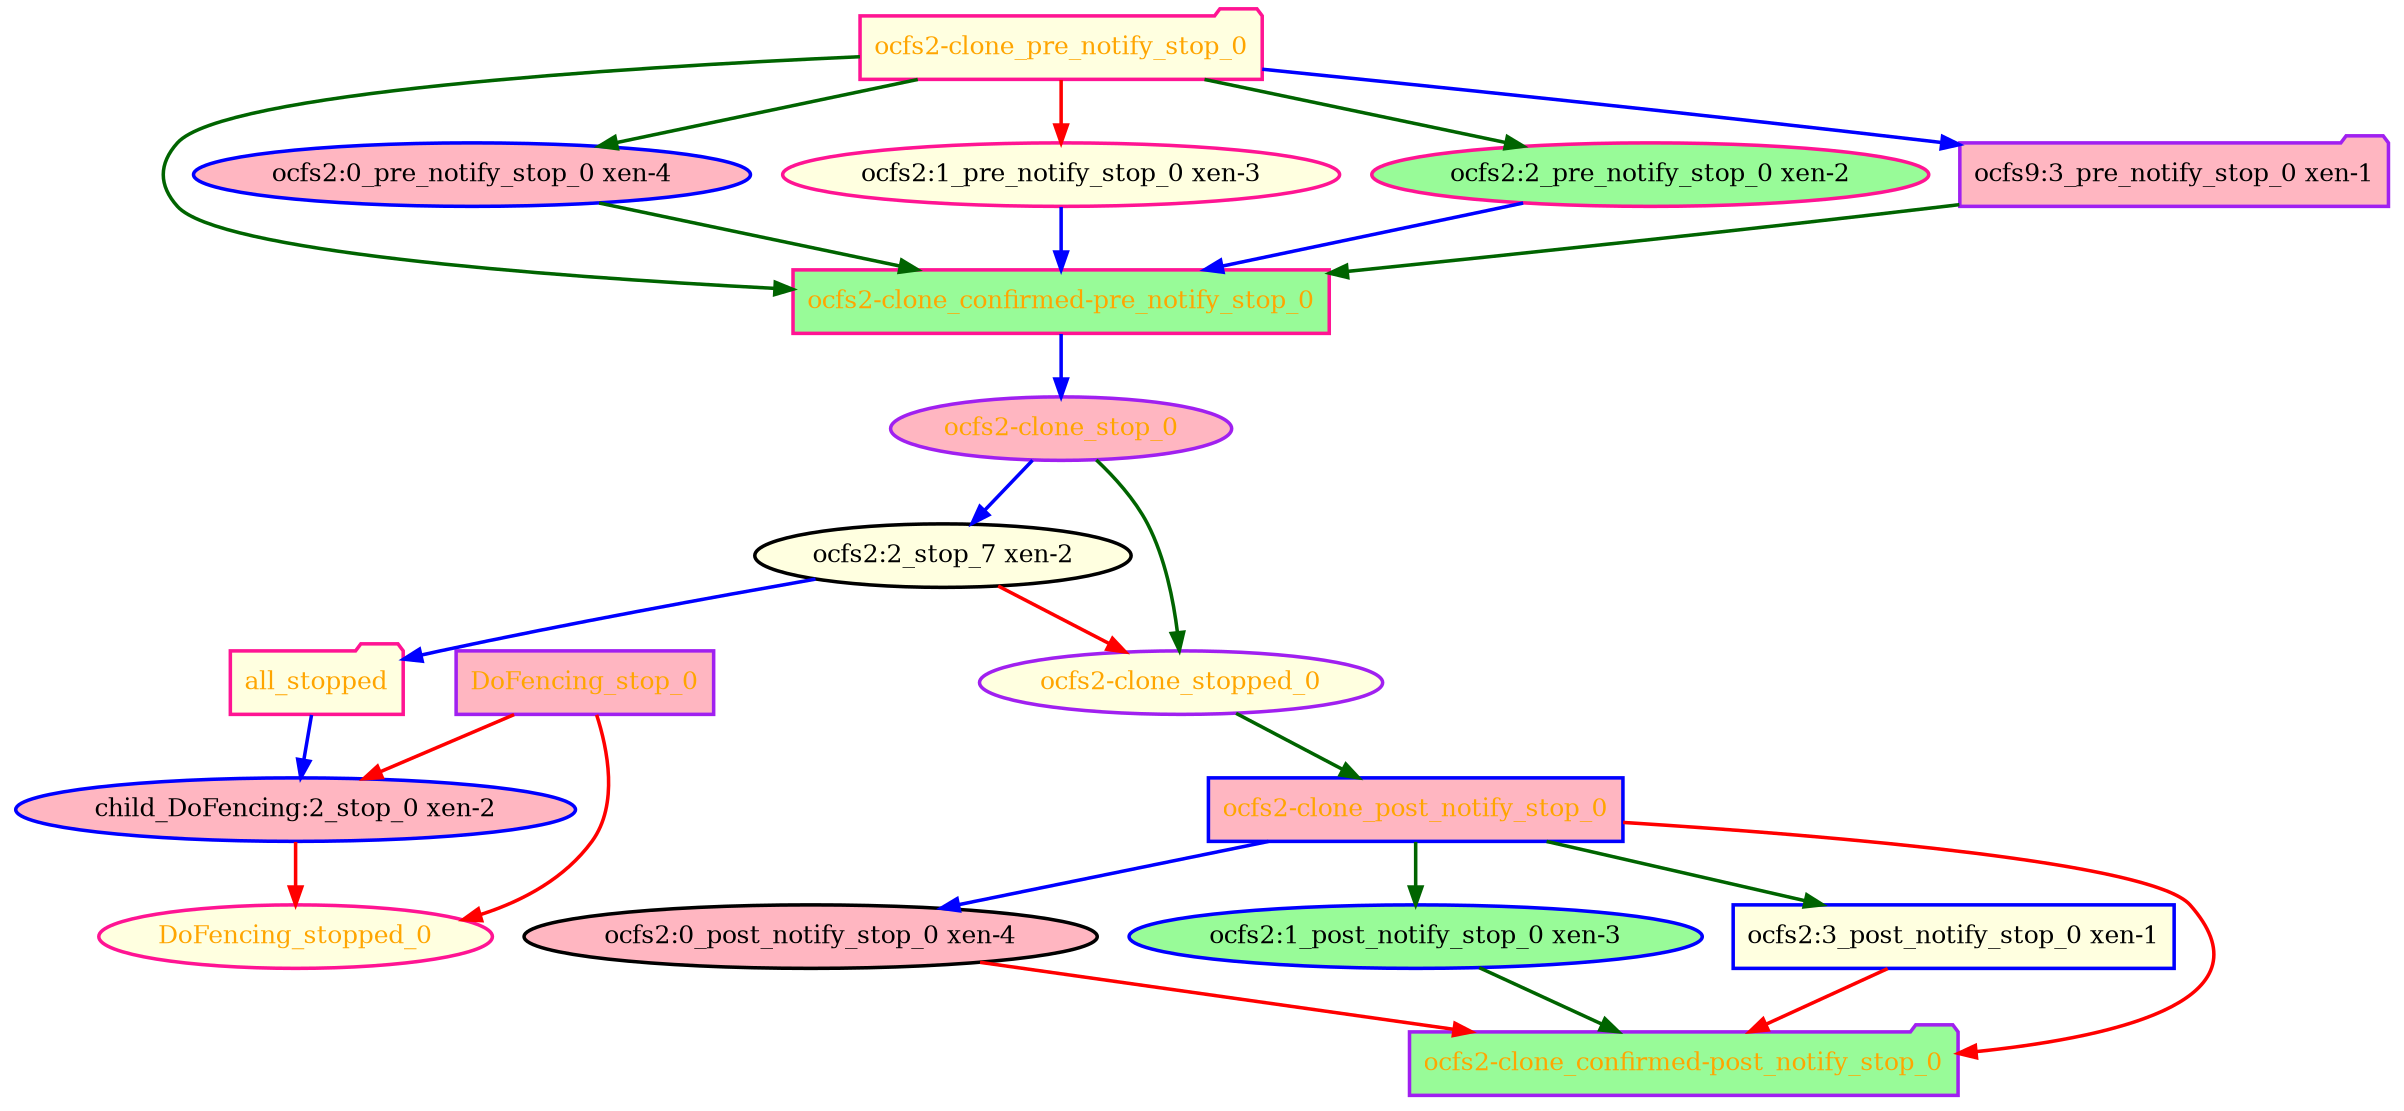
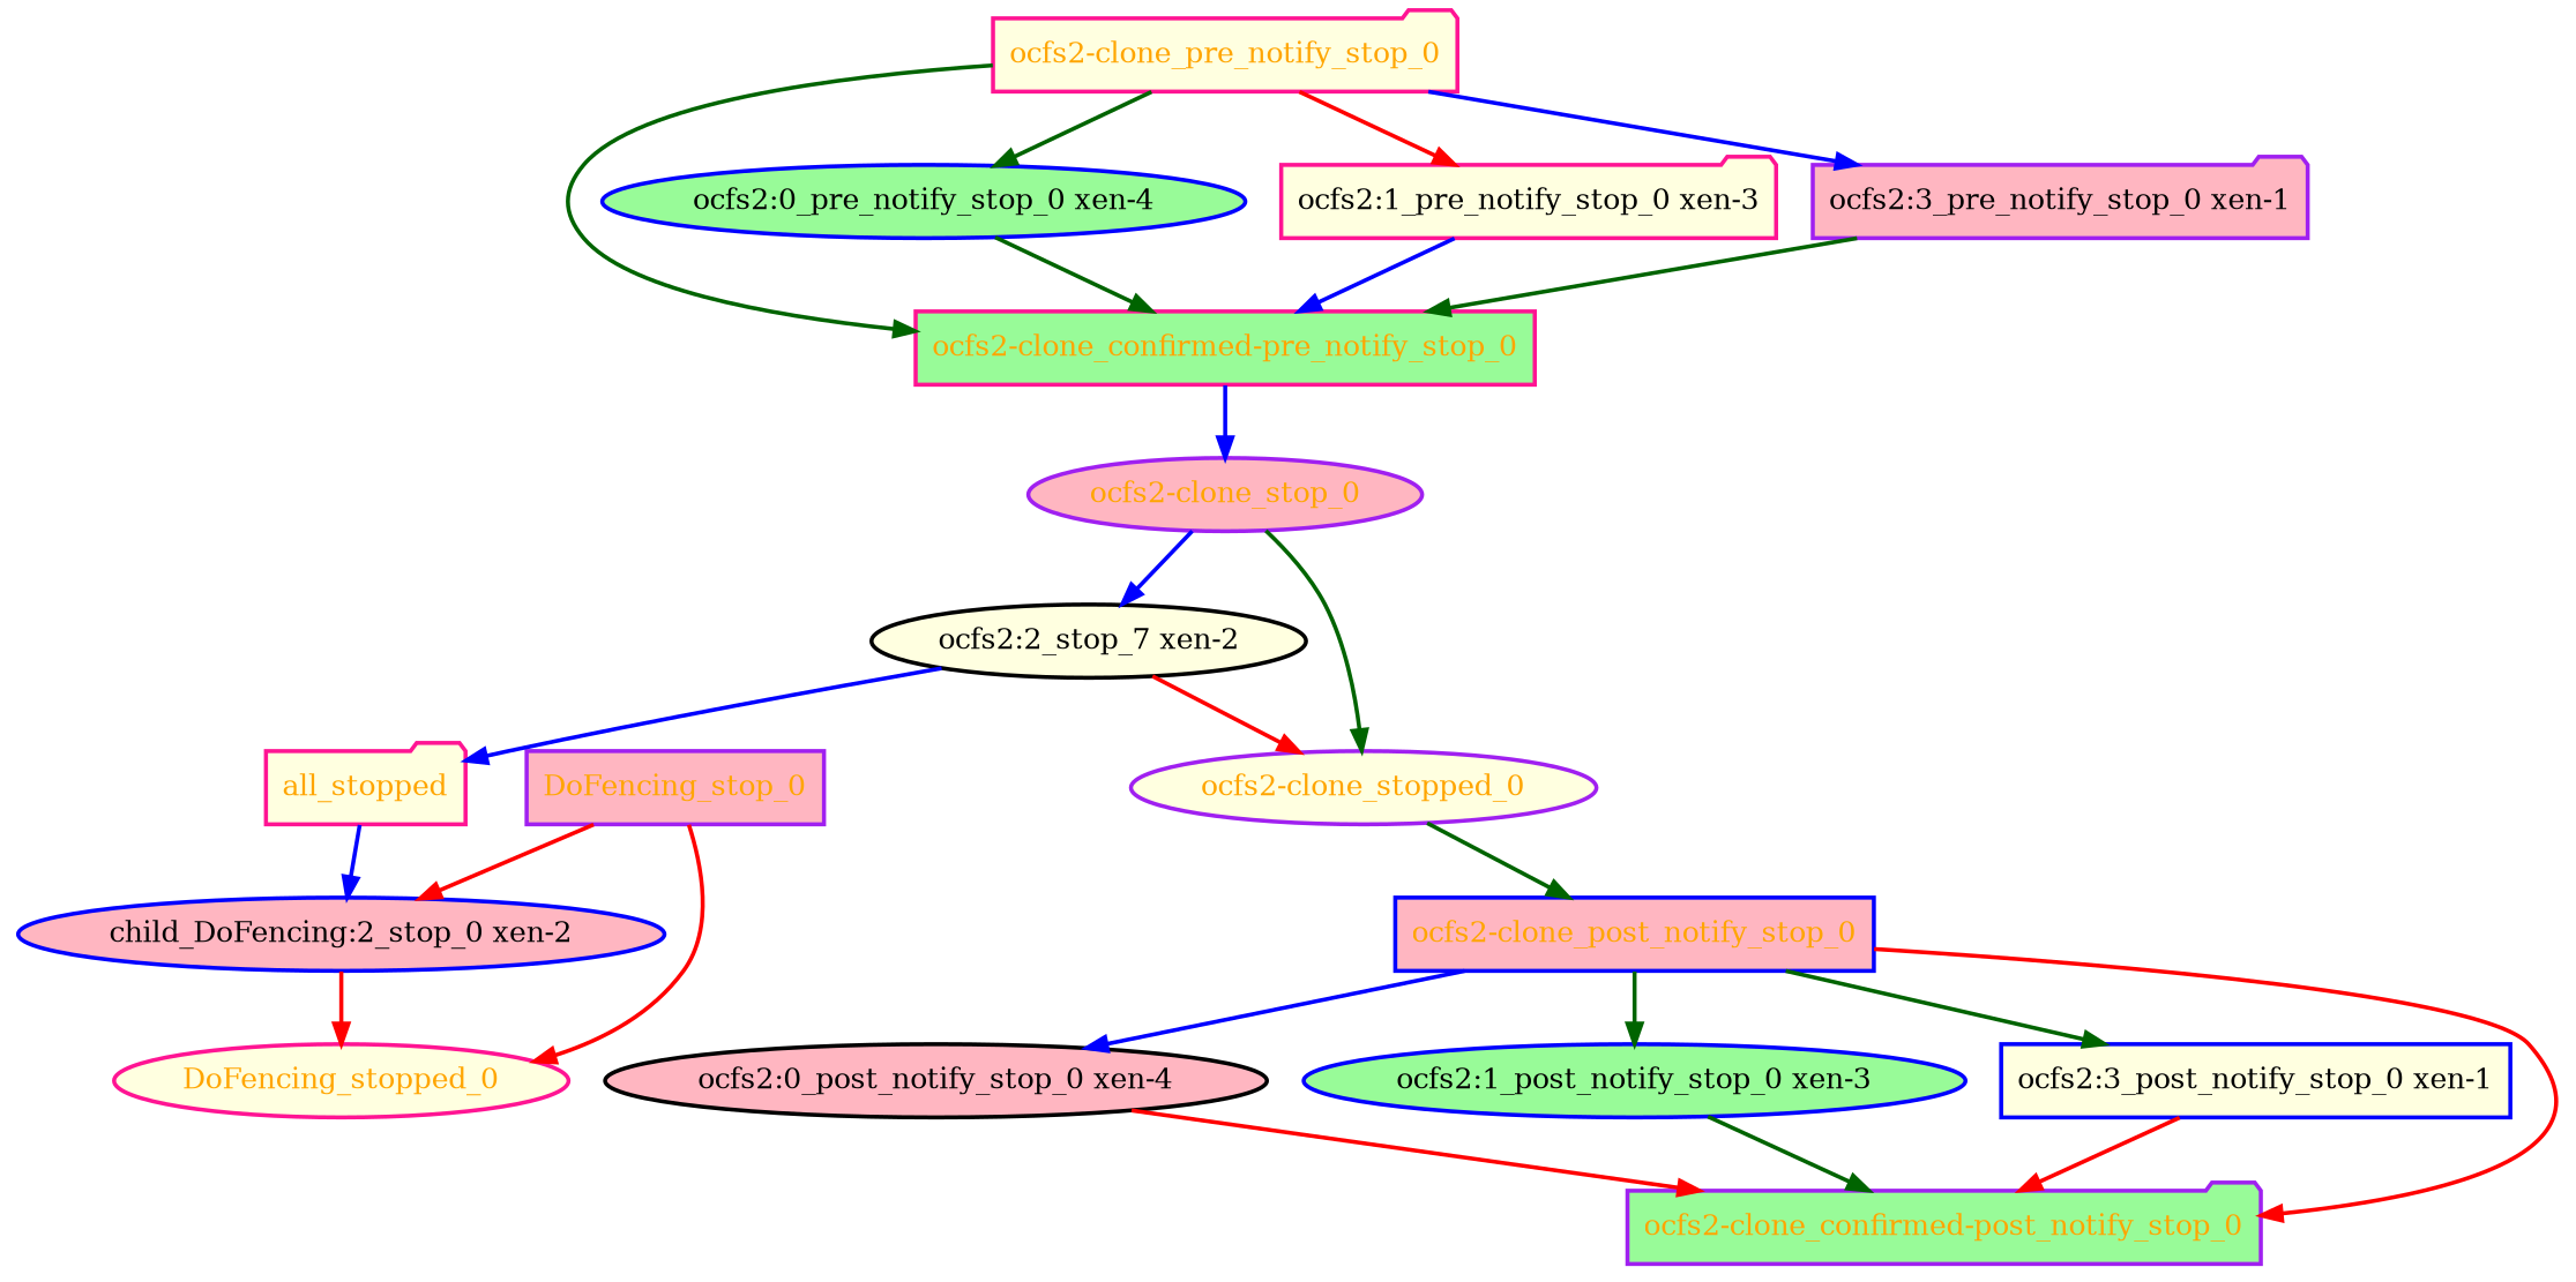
  digraph {
    node [color=deeppink fillcolor=lightyellow fontcolor=orange shape=ellipse style="bold,filled"]
    edge [color=darkgreen style=bold]
    DoFencing_stop_0 [color=purple fillcolor=lightpink shape=box]
    DoFencing_stopped_0
    "child_DoFencing:2_stop_0 xen-2" [color=blue fillcolor=lightpink fontcolor=black]
    all_stopped [shape=folder]
    "ocfs2-clone_confirmed-post_notify_stop_0" [color=purple fillcolor=palegreen shape=folder]
    "ocfs2-clone_confirmed-pre_notify_stop_0" [fillcolor=palegreen shape=box]
    "ocfs2-clone_stop_0" [color=purple fillcolor=lightpink]
    "ocfs2-clone_stopped_0" [color=purple]
    n9 [color=black fontcolor=black label="ocfs2:2_stop_7 xen-2"]
    "ocfs2-clone_post_notify_stop_0" [color=blue fillcolor=lightpink shape=box]
    "ocfs2:0_post_notify_stop_0 xen-4" [color=black fillcolor=lightpink fontcolor=black]
    "ocfs2:1_post_notify_stop_0 xen-3" [color=blue fillcolor=palegreen fontcolor=black]
    "ocfs2:3_post_notify_stop_0 xen-1" [color=blue fontcolor=black shape=box]
    "ocfs2-clone_pre_notify_stop_0" [shape=folder]
-   "ocfs2:0_pre_notify_stop_0 xen-4" [color=blue fillcolor=lightpink fontcolor=black]
-   "ocfs2:1_pre_notify_stop_0 xen-3" [fontcolor=black]
-   "ocfs2:2_pre_notify_stop_0 xen-2" [fillcolor=palegreen fontcolor=black]
-   "ocfs2:3_pre_notify_stop_0 xen-1" [color=purple fillcolor=lightpink fontcolor=black shape=folder label="ocfs9:3_pre_notify_stop_0 xen-1"]
+   "ocfs2:0_pre_notify_stop_0 xen-4" [color=blue fillcolor=palegreen fontcolor=black]
+   "ocfs2:1_pre_notify_stop_0 xen-3" [fontcolor=black shape=folder]
+   "ocfs2:3_pre_notify_stop_0 xen-1" [color=purple fillcolor=lightpink fontcolor=black shape=folder]
    DoFencing_stop_0 -> DoFencing_stopped_0 [color=red]
    DoFencing_stop_0 -> "child_DoFencing:2_stop_0 xen-2" [color=red]
    "child_DoFencing:2_stop_0 xen-2" -> DoFencing_stopped_0 [color=red]
    all_stopped -> "child_DoFencing:2_stop_0 xen-2" [color=blue]
    "ocfs2-clone_confirmed-pre_notify_stop_0" -> "ocfs2-clone_stop_0" [color=blue]
    "ocfs2-clone_stop_0" -> "ocfs2-clone_stopped_0"
    "ocfs2-clone_stop_0" -> n9 [color=blue]
    "ocfs2-clone_stopped_0" -> "ocfs2-clone_post_notify_stop_0"
    n9 -> all_stopped [color=blue]
    n9 -> "ocfs2-clone_stopped_0" [color=red]
    "ocfs2-clone_post_notify_stop_0" -> "ocfs2-clone_confirmed-post_notify_stop_0" [color=red]
    "ocfs2-clone_post_notify_stop_0" -> "ocfs2:0_post_notify_stop_0 xen-4" [color=blue]
    "ocfs2-clone_post_notify_stop_0" -> "ocfs2:1_post_notify_stop_0 xen-3"
    "ocfs2-clone_post_notify_stop_0" -> "ocfs2:3_post_notify_stop_0 xen-1"
    "ocfs2:0_post_notify_stop_0 xen-4" -> "ocfs2-clone_confirmed-post_notify_stop_0" [color=red]
    "ocfs2:1_post_notify_stop_0 xen-3" -> "ocfs2-clone_confirmed-post_notify_stop_0"
    "ocfs2:3_post_notify_stop_0 xen-1" -> "ocfs2-clone_confirmed-post_notify_stop_0" [color=red]
    "ocfs2-clone_pre_notify_stop_0" -> "ocfs2-clone_confirmed-pre_notify_stop_0"
    "ocfs2-clone_pre_notify_stop_0" -> "ocfs2:0_pre_notify_stop_0 xen-4"
    "ocfs2-clone_pre_notify_stop_0" -> "ocfs2:1_pre_notify_stop_0 xen-3" [color=red]
-   "ocfs2-clone_pre_notify_stop_0" -> "ocfs2:2_pre_notify_stop_0 xen-2"
    "ocfs2-clone_pre_notify_stop_0" -> "ocfs2:3_pre_notify_stop_0 xen-1" [color=blue]
    "ocfs2:0_pre_notify_stop_0 xen-4" -> "ocfs2-clone_confirmed-pre_notify_stop_0"
    "ocfs2:1_pre_notify_stop_0 xen-3" -> "ocfs2-clone_confirmed-pre_notify_stop_0" [color=blue]
-   "ocfs2:2_pre_notify_stop_0 xen-2" -> "ocfs2-clone_confirmed-pre_notify_stop_0" [color=blue]
    "ocfs2:3_pre_notify_stop_0 xen-1" -> "ocfs2-clone_confirmed-pre_notify_stop_0"
  }
